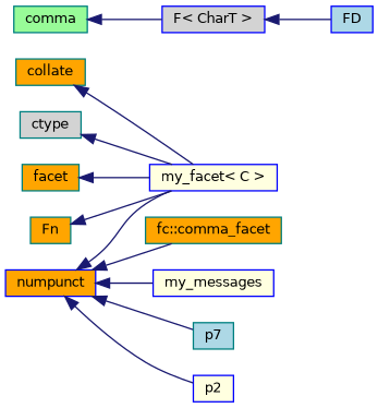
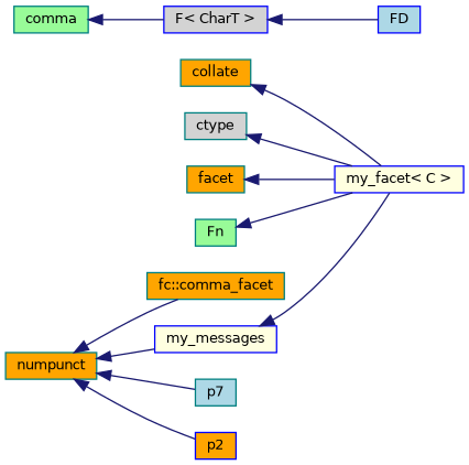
  digraph {
    rankdir=LR
    node [color=teal fillcolor=orange fontname=Helvetica fontsize=10 shape=record style=filled]
    edge [color=midnightblue dir=back fontname=Helvetica fontsize=10 labelfontname=Helvetica labelfontsize=10 style=solid]
    n1 [height=0.2 label=collate width=0.4]
    n2 [color=blue fillcolor=lightyellow height=0.2 label="my_facet\< C \>" width=0.4]
    n3 [fillcolor=lightgrey height=0.2 label=ctype width=0.4]
    n4 [height=0.2 label=facet width=0.4]
-   n5 [height=0.2 label=Fn width=0.4]
+   n5 [fillcolor=palegreen height=0.2 label=Fn width=0.4]
    n6 [fillcolor=palegreen height=0.2 label=comma width=0.4]
    n7 [color=blue fillcolor=lightgrey height=0.2 label="F\< CharT \>" width=0.4]
    n8 [color=blue fillcolor=lightblue height=0.2 label=FD width=0.4]
-   n9 [color=blue height=0.2 label=numpunct width=0.4]
+   n9 [height=0.2 label=numpunct width=0.4]
    n10 [height=0.2 label="fc::comma_facet" width=0.4]
    n11 [color=blue fillcolor=lightyellow height=0.2 label=my_messages width=0.4]
    n12 [fillcolor=lightblue height=0.2 label=p7 width=0.4]
-   n13 [color=blue fillcolor=lightyellow height=0.2 label=p2 width=0.4]
+   n13 [color=blue height=0.2 label=p2 width=0.4]
    n1 -> n2
    n3 -> n2
    n4 -> n2
    n5 -> n2
    n6 -> n7
    n7 -> n8
-   n9 -> n2
+   n11 -> n2
    n9 -> n10
    n9 -> n11
    n9 -> n12
    n9 -> n13
  }
